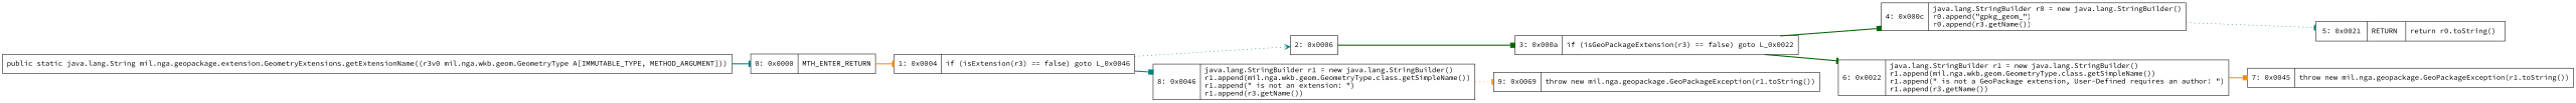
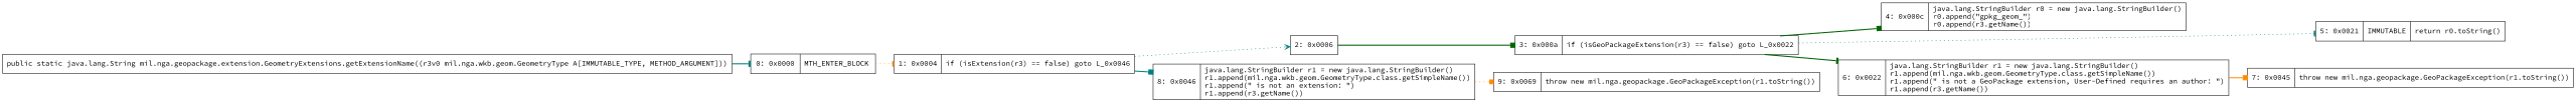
  digraph {
    fontname="Source Code Pro"
    rankdir=LR
    node [fontname="Source Code Pro" shape=record]
    edge [arrowhead=box color=teal fontname="Source Code Pro" style=bold]
-   n1 [label="{0\:\ 0x0000|MTH_ENTER_RETURN\l}"]
+   n1 [label="{0\:\ 0x0000|MTH_ENTER_BLOCK\l}"]
    n2 [label="{1\:\ 0x0004|if (isExtension(r3) == false) goto L_0x0046\l}"]
    n3 [label="{2\:\ 0x0006}"]
    n4 [label="{8\:\ 0x0046|java.lang.StringBuilder r1 = new java.lang.StringBuilder()\lr1.append(mil.nga.wkb.geom.GeometryType.class.getSimpleName())\lr1.append(\" is not an extension: \")\lr1.append(r3.getName())\l}"]
    n5 [label="{3\:\ 0x000a|if (isGeoPackageExtension(r3) == false) goto L_0x0022\l}"]
    n6 [label="{9\:\ 0x0069|throw new mil.nga.geopackage.GeoPackageException(r1.toString())\l}"]
    n7 [label="{4\:\ 0x000c|java.lang.StringBuilder r0 = new java.lang.StringBuilder()\lr0.append(\"gpkg_geom_\")\lr0.append(r3.getName())\l}"]
    n8 [label="{6\:\ 0x0022|java.lang.StringBuilder r1 = new java.lang.StringBuilder()\lr1.append(mil.nga.wkb.geom.GeometryType.class.getSimpleName())\lr1.append(\" is not a GeoPackage extension, User\-Defined requires an author: \")\lr1.append(r3.getName())\l}"]
-   n9 [label="{5\:\ 0x0021|RETURN\l|return r0.toString()\l}"]
+   n9 [label="{5\:\ 0x0021|IMMUTABLE\l|return r0.toString()\l}"]
    n10 [label="{7\:\ 0x0045|throw new mil.nga.geopackage.GeoPackageException(r1.toString())\l}"]
    n11 [label="{public static java.lang.String mil.nga.geopackage.extension.GeometryExtensions.getExtensionName((r3v0 mil.nga.wkb.geom.GeometryType A[IMMUTABLE_TYPE, METHOD_ARGUMENT])) }"]
-   n1 -> n2 [arrowhead=tee color=darkorange]
+   n1 -> n2 [arrowhead=tee color=darkorange style=dotted]
    n2 -> n3 [arrowhead=vee style=dotted]
    n2 -> n4
    n3 -> n5 [color=darkgreen]
-   n4 -> n6 [arrowhead=tee color=darkorange style=dotted]
+   n4 -> n6 [color=darkorange style=dotted]
    n5 -> n7 [color=darkgreen]
    n5 -> n8 [arrowhead=tee color=darkgreen]
-   n7 -> n9 [arrowhead=tee style=dotted]
+   n5 -> n9 [arrowhead=tee style=dotted]
    n8 -> n10 [color=darkorange]
    n11 -> n1 [arrowhead=tee]
  }
